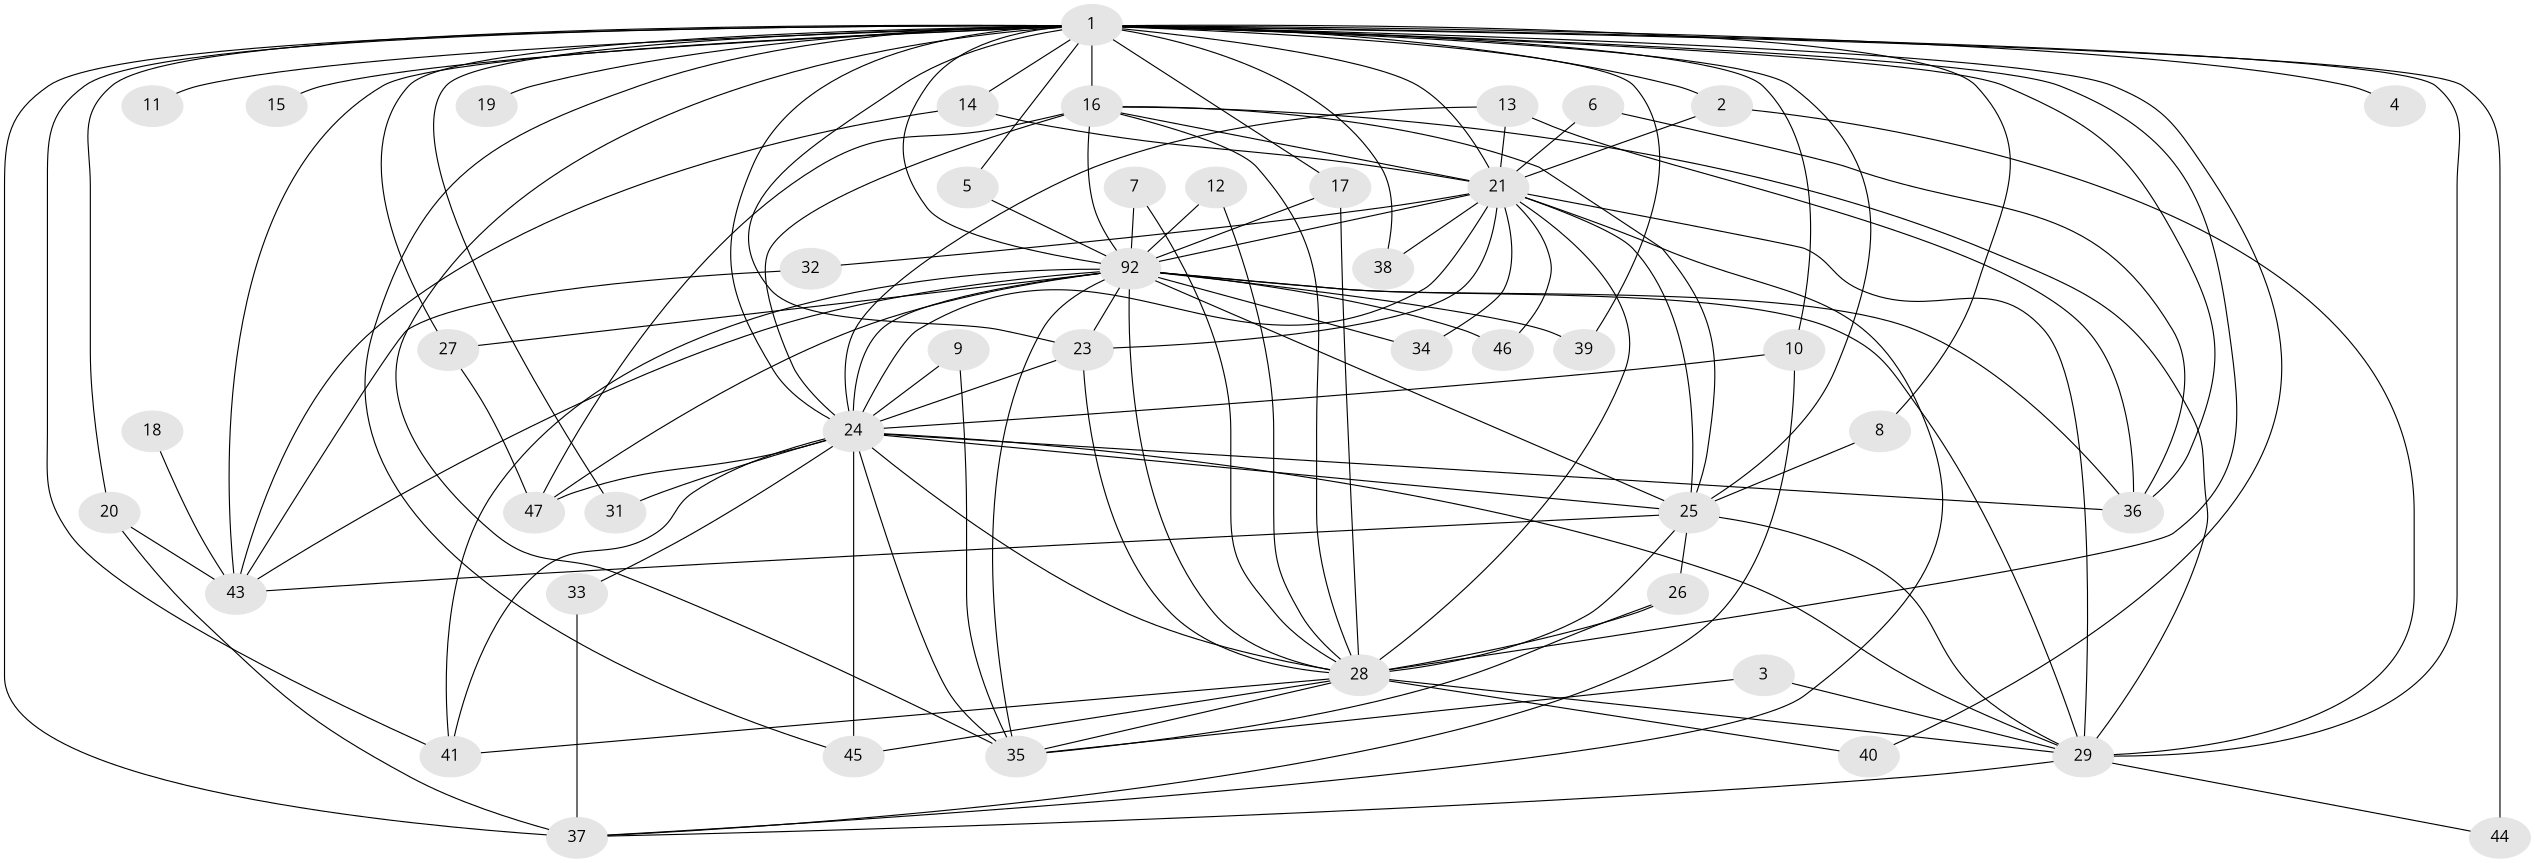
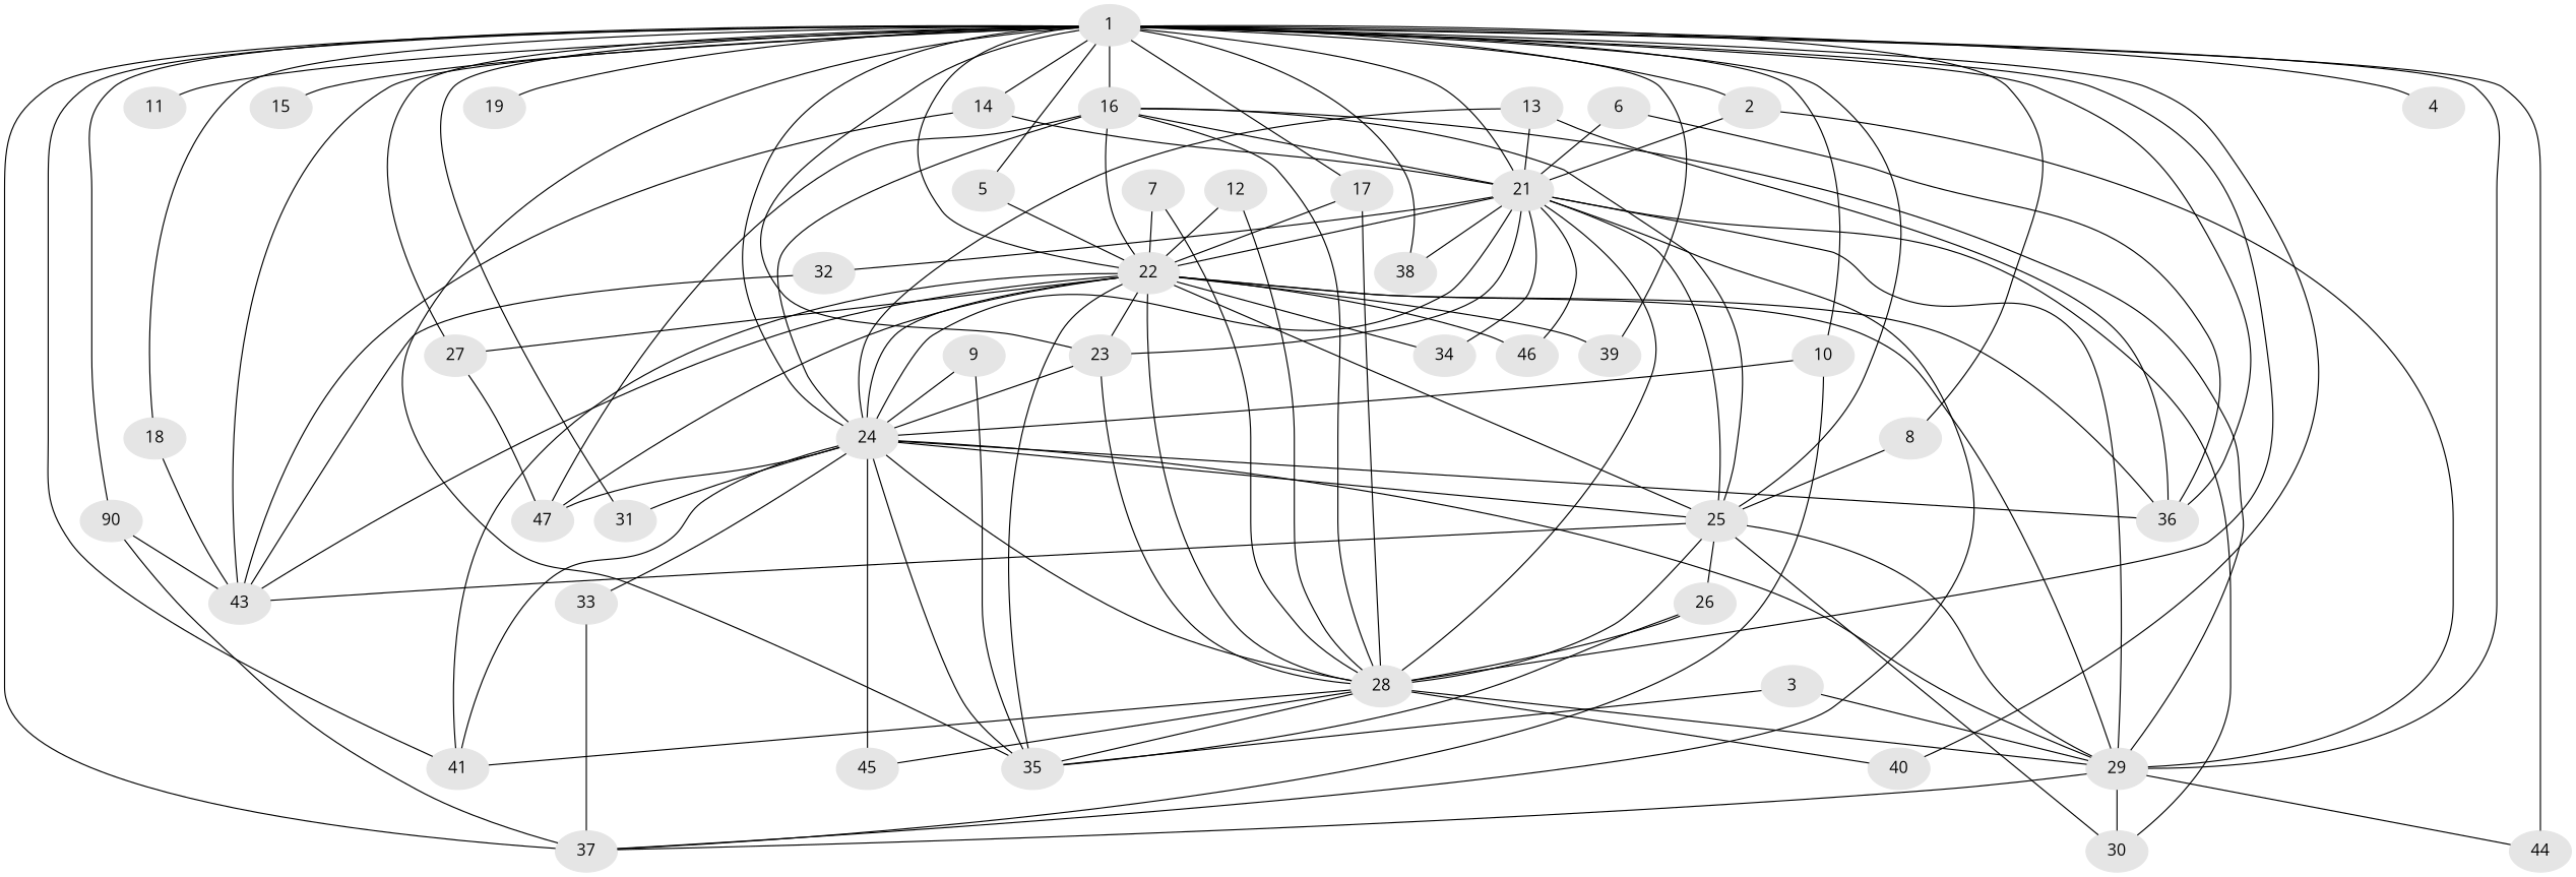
  graph {
    fontname="Open Sans"
    node [color=gray90 fontname="Open Sans" style=filled]
    edge [fontname="Open Sans" weight=1.0]
    1
    2
    4
    5
    8
    10
    11
    14
    15
    16
    17
    18
    19
-   20
+   20 [label=90]
    21
-   22 [label=92]
+   22
    23
    24
    25
    27
    28
    29
    31
    35
    36
    37
    38
    39
    40
    41
    43
    44
    n33 [label=47]
+   30
    32
    34
    46
    33
    45
    26
    3
    6
    7
    9
    12
    13
    1 -- 2
    1 -- 4
    1 -- 5
    1 -- 8
    1 -- 10
    1 -- 11
    1 -- 14
    1 -- 15
    1 -- 16 [weight=2.0]
    1 -- 17
-   1 -- 45
+   1 -- 18
    1 -- 19
    1 -- 20
    1 -- 21 [weight=2.0]
    1 -- 22 [weight=4.0]
    1 -- 23
    1 -- 24 [weight=2.0]
    1 -- 25 [weight=4.0]
    1 -- 27
    1 -- 28 [weight=2.0]
    1 -- 29 [weight=4.0]
    1 -- 31
    1 -- 35
    1 -- 36
    1 -- 37 [weight=2.0]
    1 -- 38
    1 -- 39
    1 -- 40
    1 -- 41
    1 -- 43 [weight=2.0]
    1 -- 44 [weight=2.0]
    2 -- 21 [weight=2.0]
    2 -- 29
    5 -- 22
    8 -- 25
    10 -- 24
    10 -- 37
    14 -- 21
    14 -- 43
    16 -- 21
    16 -- 22 [weight=2.0]
    16 -- 24 [weight=3.0]
    16 -- 25
    16 -- 28
    16 -- 29
    16 -- n33
    17 -- 22
    17 -- 28
    18 -- 43
    20 -- 37
    20 -- 43
    21 -- 22 [weight=4.0]
    21 -- 23
    21 -- 24
    21 -- 25
    21 -- 28
    21 -- 29 [weight=2.0]
    21 -- 37
    21 -- 38
+   21 -- 30
    21 -- 32
    21 -- 34
    21 -- 46
    22 -- 23
    22 -- 24 [weight=3.0]
    22 -- 25 [weight=2.0]
    22 -- 27
    22 -- 28 [weight=2.0]
    22 -- 29 [weight=2.0]
    22 -- 35 [weight=2.0]
    22 -- 36 [weight=2.0]
    22 -- 39
    22 -- 41
    22 -- 43
    22 -- n33
    22 -- 34
    22 -- 46
    23 -- 24
    23 -- 28
    24 -- 25
    24 -- 28
    24 -- 29
    24 -- 31
    24 -- 35 [weight=2.0]
    24 -- 36
    24 -- 41
    24 -- n33
    24 -- 33
    24 -- 45 [weight=2.0]
    25 -- 28 [weight=3.0]
    25 -- 29
    25 -- 43
+   25 -- 30
    25 -- 26
    27 -- n33
    28 -- 29
    28 -- 35
    28 -- 40
    28 -- 41
    28 -- 45
    29 -- 37
    29 -- 44
+   29 -- 30
    32 -- 43
    33 -- 37
    26 -- 28
    26 -- 35
    3 -- 29
    3 -- 35
    6 -- 21
    6 -- 36
    7 -- 22
    7 -- 28
    9 -- 24
    9 -- 35
    12 -- 22
    12 -- 28
    13 -- 21
    13 -- 24
    13 -- 36
  }
